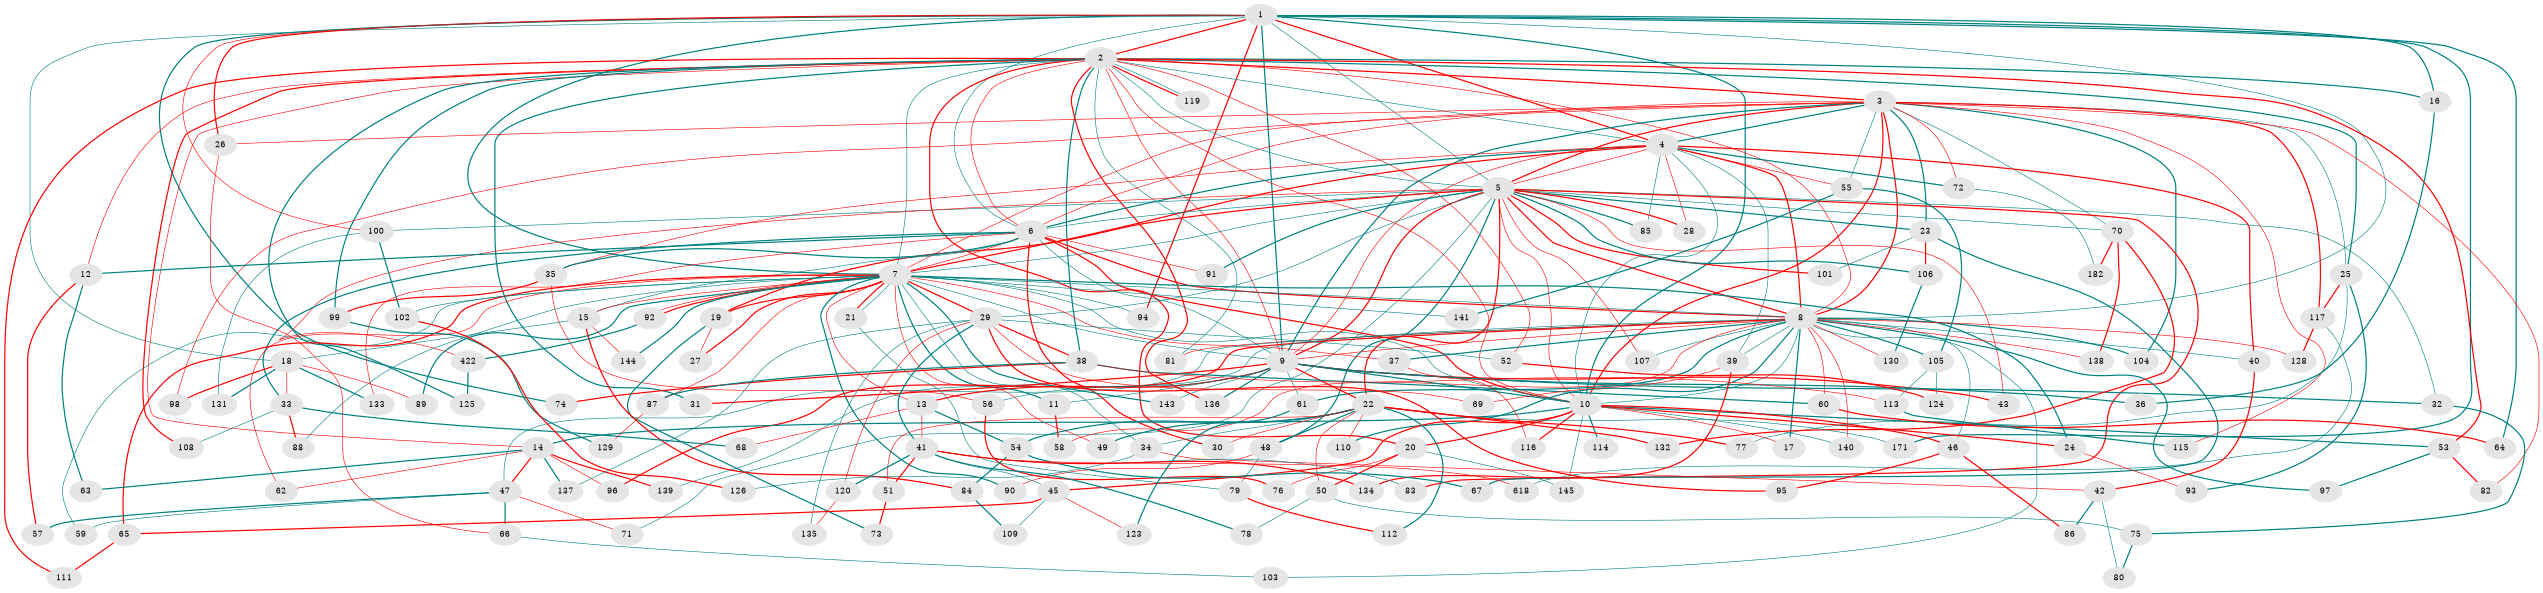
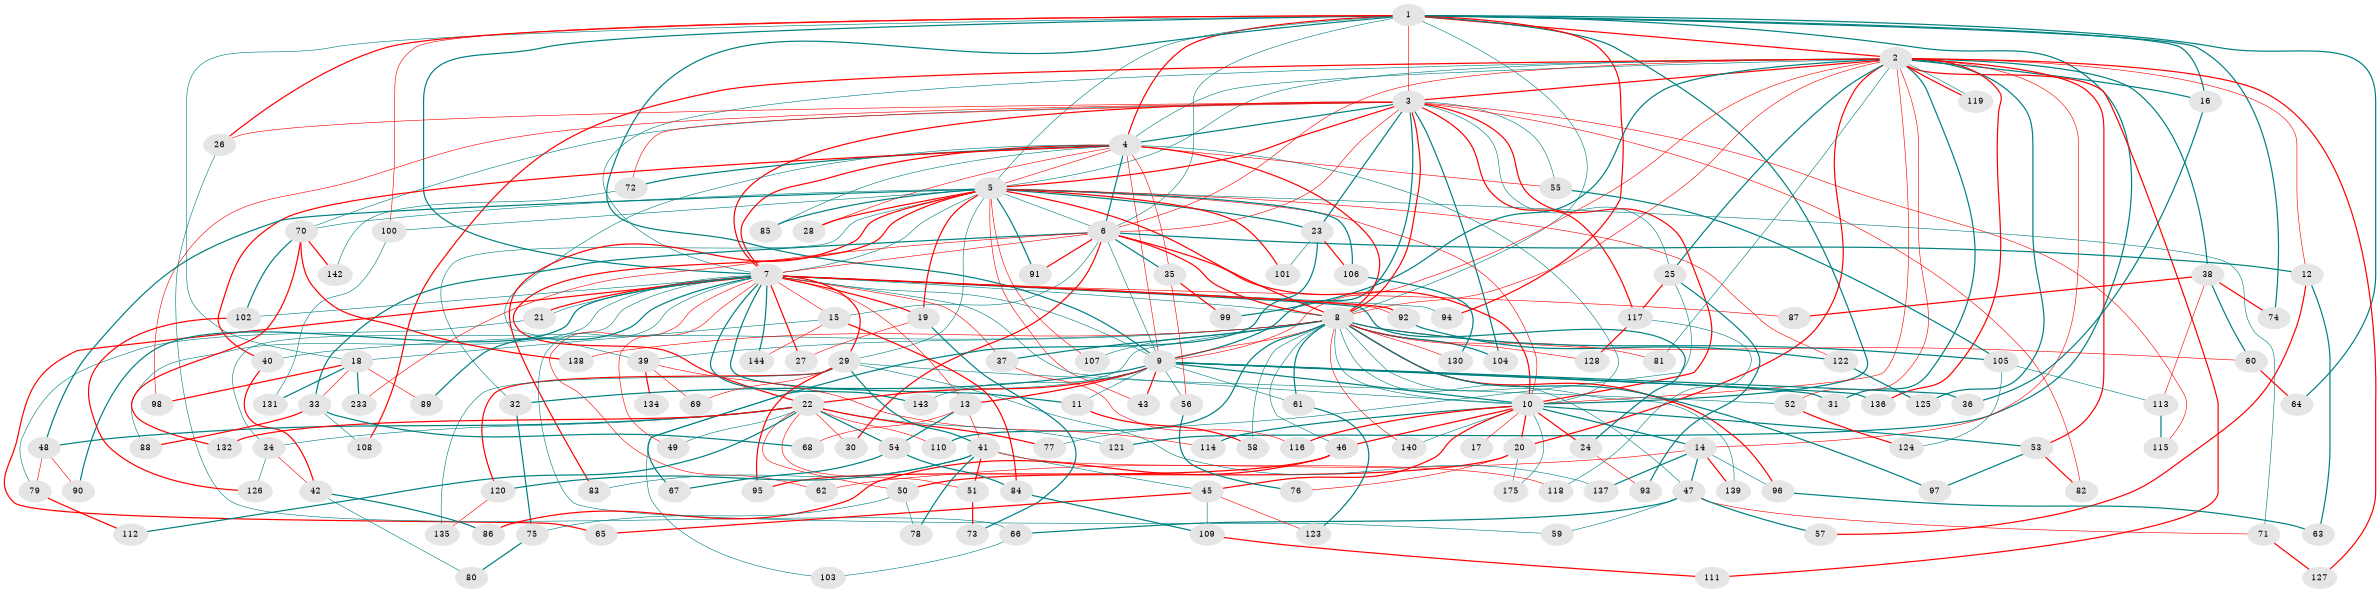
  graph {
    node [color=gray90 style=filled]
    edge [color=teal style=bold]
    1
    2
    3
    4
    5
    6
    7
    8
    9
    10
    16
    18
    26
    64
    74
    94
    100
-   121 [label=171]
+   121
    12
    14
    20
    25
    31
    38
    52
    53
    81
    99
    108
    111
    119
    125
+   127
    136
    23
    55
    70
    72
    82
    98
    104
    115
    117
    28
    35
    39
    40
    85
    91
    19
    22
    29
    32
    43
    48
    71
    83
    101
    106
    107
-   122 [label=422]
+   122
    15
    30
    33
-   133
+   133 [label=233]
    11
    13
    21
    24
    27
    34
    37
    49
    59
    62
    65
    87
    88
    89
    90
    92
    102
-   141
    143
    144
    17
    46
    47
    58
    60
    61
    96
    97
    103
    105
    110
    128
    130
    138
    139
    140
    36
    56
    45
    114
    116
-   145
+   145 [label=175]
    131
    66
    57
    63
    137
    50
    76
    77
    93
    113
    124
-   129
    67
    132
-   142 [label=182]
-   118 [label=618]
+   142
+   118
    69
    134
    42
    73
    54
    51
    112
    41
    95
    120
    135
    75
    79
    84
    68
    126
    86
    123
    109
    78
    80
    1 -- 2 [color=red]
+   1 -- 3 [color=red style=solid]
    1 -- 4 [color=red]
    1 -- 5 [style=solid]
    1 -- 6 [style=solid]
    1 -- 7
    1 -- 8 [style=solid]
    1 -- 9
    1 -- 10
    1 -- 16
    1 -- 18 [style=solid]
    1 -- 26 [color=red]
    1 -- 64
    1 -- 74
    1 -- 94 [color=red]
    1 -- 100 [color=red style=solid]
    1 -- 121
    2 -- 3 [color=red]
    2 -- 4 [style=solid]
    2 -- 5 [style=solid]
    2 -- 6 [color=red style=solid]
    2 -- 7 [style=solid]
    2 -- 8 [color=red style=solid]
    2 -- 9 [color=red style=solid]
    2 -- 10 [color=red style=solid]
    2 -- 16
    2 -- 12 [color=red style=solid]
    2 -- 14 [color=red style=solid]
    2 -- 20 [color=red]
    2 -- 25
    2 -- 31
    2 -- 38
    2 -- 52 [color=red style=solid]
    2 -- 53 [color=red]
    2 -- 81 [style=solid]
    2 -- 99
    2 -- 108 [color=red]
    2 -- 111 [color=red]
    2 -- 119 [color=red]
    2 -- 119 [style=solid]
    2 -- 125
+   2 -- 127 [color=red]
    2 -- 136 [color=red]
    3 -- 4
    3 -- 5 [color=red]
    3 -- 6 [color=red style=solid]
-   3 -- 7 [color=red style=solid]
+   3 -- 7 [color=red]
    3 -- 8 [color=red]
    3 -- 9
    3 -- 10 [color=red]
    3 -- 26 [color=red style=solid]
    3 -- 25 [style=solid]
    3 -- 23
    3 -- 55 [style=solid]
    3 -- 70 [style=solid]
    3 -- 72 [color=red style=solid]
    3 -- 82 [color=red style=solid]
    3 -- 98 [color=red style=solid]
    3 -- 104
    3 -- 115 [color=red style=solid]
    3 -- 117 [color=red]
    4 -- 5 [color=red style=solid]
    4 -- 6
    4 -- 7 [color=red]
    4 -- 8 [color=red]
    4 -- 9 [color=red style=solid]
    4 -- 10 [style=solid]
    4 -- 55 [color=red style=solid]
    4 -- 72
    4 -- 28 [color=red style=solid]
    4 -- 35 [color=red style=solid]
    4 -- 39 [style=solid]
    4 -- 40 [color=red]
    4 -- 85 [style=solid]
    5 -- 6 [style=solid]
    5 -- 7 [style=solid]
    5 -- 8 [color=red]
-   5 -- 9 [color=red]
    5 -- 10 [color=red style=solid]
    5 -- 100 [style=solid]
    5 -- 23
    5 -- 70 [style=solid]
    5 -- 28 [color=red]
    5 -- 85
    5 -- 91
    5 -- 19 [color=red]
    5 -- 22 [color=red]
    5 -- 29 [style=solid]
    5 -- 32 [style=solid]
    5 -- 43 [color=red style=solid]
    5 -- 48
    5 -- 71 [style=solid]
    5 -- 83 [color=red]
    5 -- 101 [color=red]
    5 -- 106
    5 -- 107 [color=red style=solid]
    5 -- 122 [color=red style=solid]
    6 -- 7 [color=red style=solid]
    6 -- 8 [color=red]
    6 -- 9 [style=solid]
    6 -- 10 [color=red]
    6 -- 12
    6 -- 35
-   6 -- 91 [color=red style=solid]
+   6 -- 91 [color=red]
    6 -- 15 [style=solid]
    6 -- 30 [color=red]
    6 -- 33
    6 -- 133 [color=red style=solid]
    7 -- 8 [style=solid]
    7 -- 9 [style=solid]
    7 -- 10 [style=solid]
    7 -- 94 [style=solid]
    7 -- 19 [color=red]
    7 -- 29 [color=red]
    7 -- 15 [color=red style=solid]
    7 -- 11
    7 -- 13 [color=red style=solid]
    7 -- 21 [color=red]
    7 -- 21 [style=solid]
    7 -- 24
    7 -- 27 [color=red]
    7 -- 34 [style=solid]
    7 -- 37 [color=red style=solid]
    7 -- 49 [color=red style=solid]
    7 -- 59 [style=solid]
    7 -- 62 [color=red style=solid]
    7 -- 65 [color=red]
    7 -- 87 [color=red style=solid]
    7 -- 88 [style=solid]
    7 -- 89
    7 -- 90
    7 -- 92 [color=red style=solid]
    7 -- 92 [color=red]
    7 -- 102 [style=solid]
-   7 -- 141 [style=solid]
    7 -- 143
    7 -- 144
    8 -- 9 [color=red style=solid]
    8 -- 10 [style=solid]
    8 -- 81 [color=red style=solid]
    8 -- 104
    8 -- 39 [style=solid]
    8 -- 40 [style=solid]
    8 -- 107 [style=solid]
    8 -- 37
-   8 -- 17
    8 -- 46 [style=solid]
    8 -- 47 [style=solid]
-   8 -- 58 [color=red style=solid]
+   8 -- 58 [style=solid]
    8 -- 60 [color=red style=solid]
    8 -- 61
    8 -- 96 [color=red]
    8 -- 97
    8 -- 103 [style=solid]
    8 -- 105
    8 -- 110
    8 -- 128 [color=red style=solid]
    8 -- 130 [color=red style=solid]
    8 -- 138 [color=red style=solid]
    8 -- 139 [style=solid]
    8 -- 140 [color=red style=solid]
    9 -- 10
-   9 -- 31 [color=red]
+   9 -- 31
    9 -- 136
    9 -- 22 [color=red]
    9 -- 32
    9 -- 43 [color=red]
    9 -- 11 [style=solid]
    9 -- 13 [color=red]
    9 -- 143 [style=solid]
    9 -- 61 [style=solid]
    9 -- 36
    9 -- 56 [style=solid]
    10 -- 14
    10 -- 20 [color=red]
    10 -- 53
    10 -- 24 [color=red]
    10 -- 17 [color=red style=solid]
    10 -- 46 [color=red]
    10 -- 140 [style=solid]
    10 -- 45 [color=red]
    10 -- 114
    10 -- 116 [color=red]
    10 -- 145 [style=solid]
    16 -- 36
    18 -- 98 [color=red]
    18 -- 33 [color=red style=solid]
    18 -- 133
    18 -- 89 [color=red style=solid]
    18 -- 131
-   26 -- 66 [color=red style=solid]
+   26 -- 66 [style=solid]
    100 -- 131 [style=solid]
    12 -- 57 [color=red]
    12 -- 63
    14 -- 62 [color=red style=solid]
-   14 -- 47 [color=red]
-   14 -- 96 [color=red style=solid]
+   14 -- 47
+   14 -- 96 [style=solid]
    14 -- 139 [color=red]
-   14 -- 63
+   96 -- 63
    14 -- 137
    20 -- 145 [style=solid]
    20 -- 50 [color=red]
    20 -- 76 [color=red style=solid]
    25 -- 117 [color=red]
    25 -- 77 [style=solid]
    25 -- 93
    38 -- 74 [color=red]
-   38 -- 87
+   38 -- 87 [color=red]
    38 -- 60
    38 -- 113 [color=red style=solid]
    52 -- 124 [color=red]
    53 -- 82 [color=red]
    53 -- 97
-   99 -- 129
    23 -- 101 [style=solid]
    23 -- 106 [color=red]
    23 -- 67
-   55 -- 141
    55 -- 105
-   100 -- 102
+   70 -- 102
    70 -- 138 [color=red]
    70 -- 132 [color=red]
    70 -- 142 [color=red]
    72 -- 142 [style=solid]
    117 -- 128 [color=red]
    117 -- 118 [style=solid]
    35 -- 99 [color=red]
    35 -- 56 [color=red style=solid]
+   39 -- 114 [color=red style=solid]
    39 -- 69 [color=red style=solid]
    39 -- 134 [color=red]
    40 -- 42 [color=red]
    19 -- 27 [color=red style=solid]
    19 -- 73
    22 -- 121 [style=solid]
    22 -- 48
    22 -- 30 [color=red style=solid]
    22 -- 34 [style=solid]
-   22 -- 49
+   22 -- 49 [style=solid]
    22 -- 110 [color=red style=solid]
    22 -- 50 [color=red style=solid]
    22 -- 77 [color=red]
    22 -- 132 [color=red]
    22 -- 54
    22 -- 51 [color=red style=solid]
    22 -- 112
-   29 -- 38 [color=red]
    29 -- 52 [style=solid]
    29 -- 137 [style=solid]
    29 -- 69 [color=red style=solid]
    29 -- 41
    29 -- 95 [color=red]
-   29 -- 120 [color=red style=solid]
+   29 -- 120 [color=red]
    29 -- 135 [style=solid]
    32 -- 75
    48 -- 90 [color=red style=solid]
-   48 -- 79 [style=solid]
+   48 -- 79 [color=red style=solid]
+   71 -- 127 [color=red]
    106 -- 130
    122 -- 125
    15 -- 18 [style=solid]
    15 -- 144 [color=red style=solid]
    15 -- 84 [color=red]
    33 -- 108 [style=solid]
    33 -- 88 [color=red]
    33 -- 68
    11 -- 58 [color=red]
    13 -- 54
    13 -- 41 [color=red style=solid]
    13 -- 68 [color=red style=solid]
    21 -- 79 [style=solid]
    24 -- 93 [color=red style=solid]
    34 -- 42 [color=red style=solid]
    34 -- 126 [style=solid]
    37 -- 116 [color=red style=solid]
-   65 -- 111 [color=red]
-   87 -- 129 [color=red style=solid]
+   109 -- 111 [color=red]
    92 -- 122
    102 -- 126 [color=red]
    46 -- 95 [color=red]
    46 -- 86 [color=red]
    47 -- 71 [color=red style=solid]
    47 -- 59 [style=solid]
    47 -- 66
    47 -- 57
    60 -- 64 [color=red]
    61 -- 123
    105 -- 113 [style=solid]
    105 -- 124 [style=solid]
-   56 -- 76 [color=red]
+   56 -- 76
    45 -- 65 [color=red]
    45 -- 123 [color=red style=solid]
    45 -- 109 [style=solid]
    66 -- 103 [style=solid]
    50 -- 75 [style=solid]
    50 -- 78 [style=solid]
    113 -- 115
    42 -- 86
    42 -- 80 [style=solid]
    54 -- 67
    54 -- 84
    51 -- 73 [color=red]
    41 -- 83 [style=solid]
    41 -- 45 [style=solid]
    41 -- 118 [color=red style=solid]
-   41 -- 134 [color=red]
    41 -- 51 [color=red]
    41 -- 120
    41 -- 78
    120 -- 135 [color=red style=solid]
    75 -- 80
    79 -- 112 [color=red]
    84 -- 109
  }
